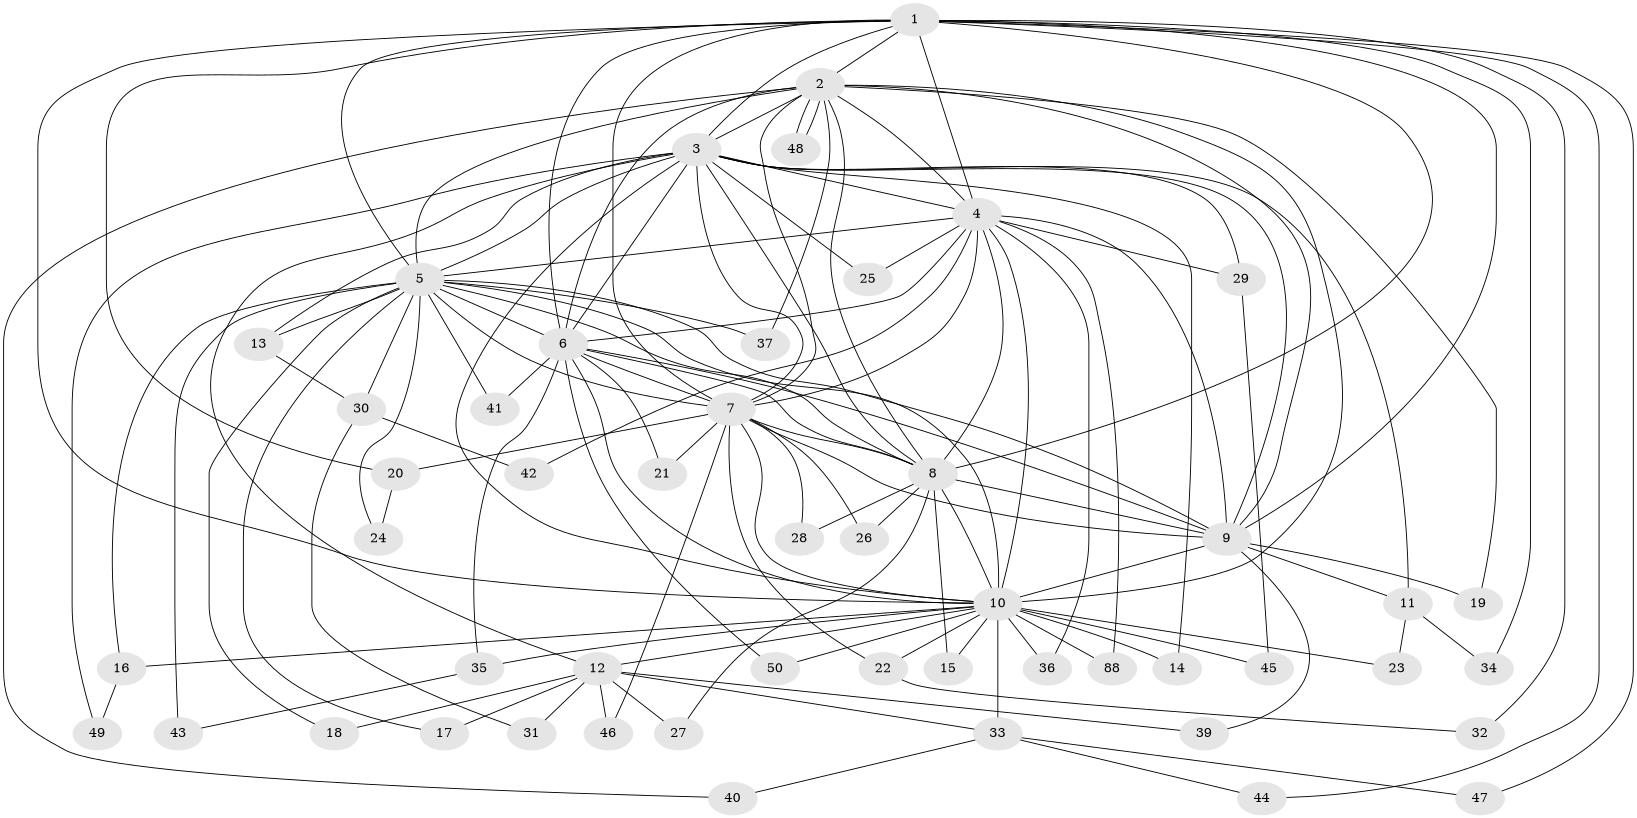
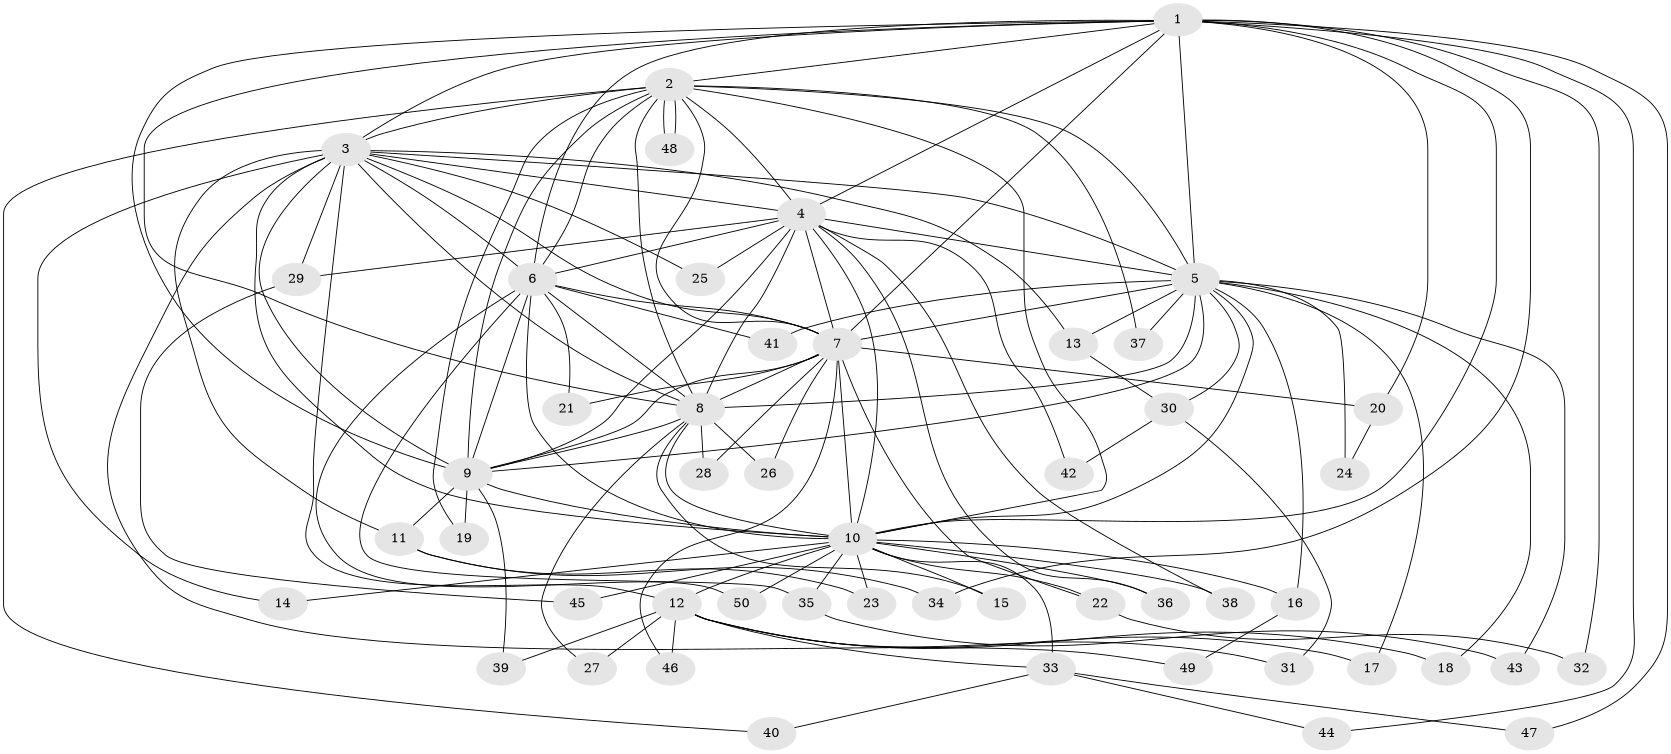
  graph {
    node [color=gray90 style=filled]
    1
    2
    3
    4
    5
    6
    7
    8
    9
    10
    20
    32
    34
    44
    47
    19
    37
    40
    48
    11
    12
    13
    14
    25
    29
    49
    36
-   38 [label=88]
+   38
    42
    16
    17
    18
    24
    30
    41
    43
    21
    35
    50
    22
    26
    28
    46
    15
    27
    39
    23
    33
    45
    31
    1 -- 2
    1 -- 3
    1 -- 4
    1 -- 5
    1 -- 6
    1 -- 7
    1 -- 8
    1 -- 9
    1 -- 10
    1 -- 20
    1 -- 32
    1 -- 34
    1 -- 44
    1 -- 47
    2 -- 3
    2 -- 4
    2 -- 5
    2 -- 6
    2 -- 7
    2 -- 8
    2 -- 9
    2 -- 10
    2 -- 19
    2 -- 37
    2 -- 40
    2 -- 48
    2 -- 48
    3 -- 4
    3 -- 5
    3 -- 6
    3 -- 7
    3 -- 8
    3 -- 9
    3 -- 10
    3 -- 11
    3 -- 12
    3 -- 13
    3 -- 14
    3 -- 25
    3 -- 29
    3 -- 49
    4 -- 5
    4 -- 6
    4 -- 7
    4 -- 8
    4 -- 9
    4 -- 10
    4 -- 25
    4 -- 29
    4 -- 36
    4 -- 38
    4 -- 42
-   5 -- 6
    5 -- 7
    5 -- 8
    5 -- 9
    5 -- 10
    5 -- 37
    5 -- 13
    5 -- 16
    5 -- 17
    5 -- 18
    5 -- 24
    5 -- 30
    5 -- 41
    5 -- 43
    6 -- 7
    6 -- 8
    6 -- 9
    6 -- 10
    6 -- 41
    6 -- 21
    6 -- 35
    6 -- 50
    7 -- 8
    7 -- 9
    7 -- 10
    7 -- 20
    7 -- 21
    7 -- 22
    7 -- 26
    7 -- 28
    7 -- 46
    8 -- 9
    8 -- 10
    8 -- 26
    8 -- 28
    8 -- 15
    8 -- 27
    9 -- 10
    9 -- 19
    9 -- 11
    9 -- 39
    10 -- 12
    10 -- 14
    10 -- 36
    10 -- 38
    10 -- 16
    10 -- 35
    10 -- 50
    10 -- 22
    10 -- 15
    10 -- 23
    10 -- 33
    10 -- 45
    20 -- 24
    11 -- 34
    11 -- 23
    12 -- 17
    12 -- 18
    12 -- 46
    12 -- 27
    12 -- 39
    12 -- 33
    12 -- 31
    13 -- 30
    29 -- 45
    16 -- 49
    30 -- 42
    30 -- 31
    35 -- 43
    22 -- 32
    33 -- 44
    33 -- 47
    33 -- 40
  }
